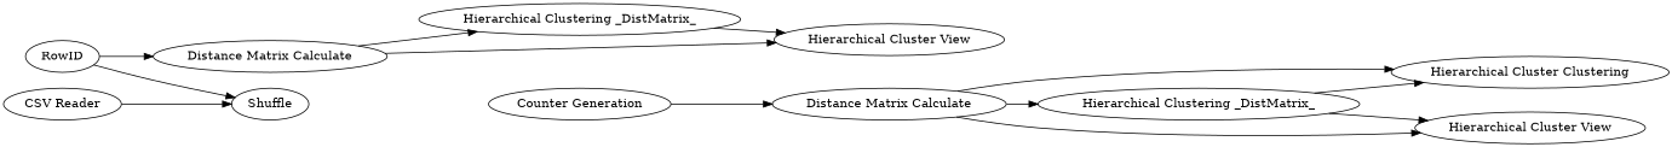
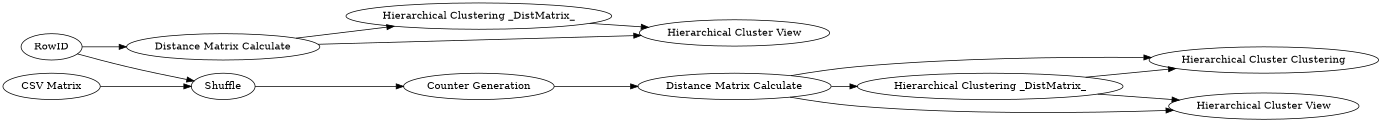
  digraph {
    fontname="DejaVu Serif"
    rankdir=LR
    node [fontname="DejaVu Serif"]
    edge [fontname="DejaVu Serif"]
    n1 [label="Distance Matrix Calculate"]
    n2 [label="Hierarchical Clustering _DistMatrix_"]
    n3 [label="Hierarchical Cluster Clustering"]
    n4 [label="Hierarchical Cluster View"]
    n5 [label=RowID]
    n6 [label="Distance Matrix Calculate"]
    n7 [label=Shuffle]
    n8 [label="Hierarchical Clustering _DistMatrix_"]
    n9 [label="Hierarchical Cluster View"]
    n10 [label="Counter Generation"]
-   n11 [label="CSV Reader"]
+   n11 [label="CSV Matrix"]
    n1 -> n2
    n1 -> n3
    n1 -> n4
    n2 -> n3
    n2 -> n4
    n5 -> n6
    n5 -> n7
    n6 -> n8
    n6 -> n9
+   n7 -> n10
    n8 -> n9
    n10 -> n1
    n11 -> n7
  }
